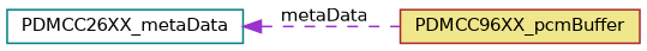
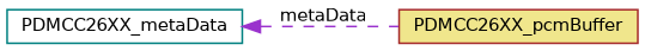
  digraph {
    rankdir=LR
    node [fontname=Helvetica fontsize=10 shape=record style=filled]
-   n1 [color=brown fillcolor=khaki fontcolor=black height=0.2 label=PDMCC96XX_pcmBuffer width=0.4]
+   n1 [color=brown fillcolor=khaki fontcolor=black height=0.2 label=PDMCC26XX_pcmBuffer width=0.4]
    n2 [color=teal fillcolor=white height=0.2 label=PDMCC26XX_metaData width=0.4]
    n2 -> n1 [color=darkorchid3 dir=back fontname=Helvetica fontsize=10 label=" metaData" labelfontname=Helvetica labelfontsize=10 style=dashed]
  }
